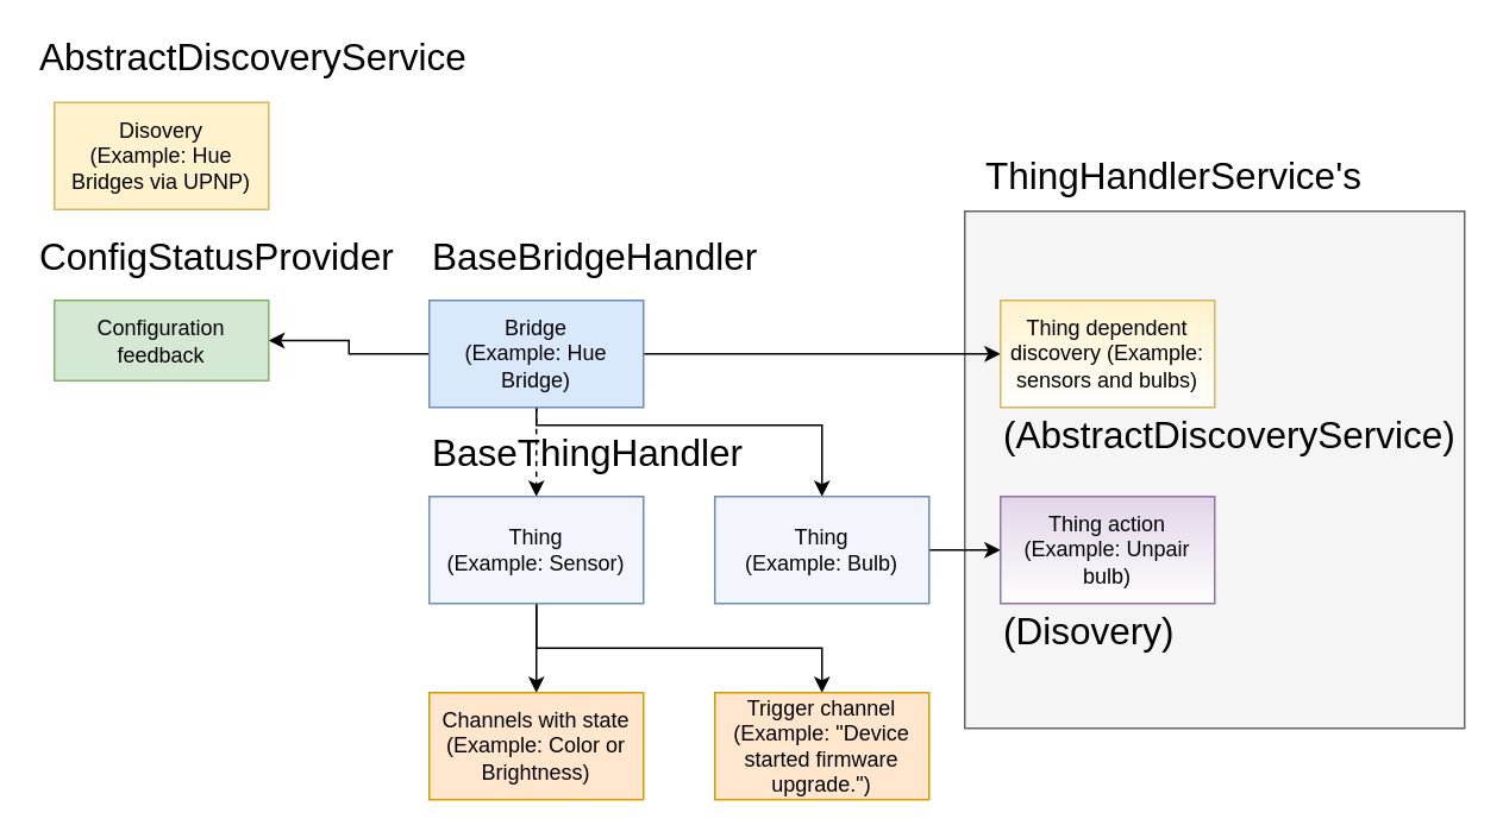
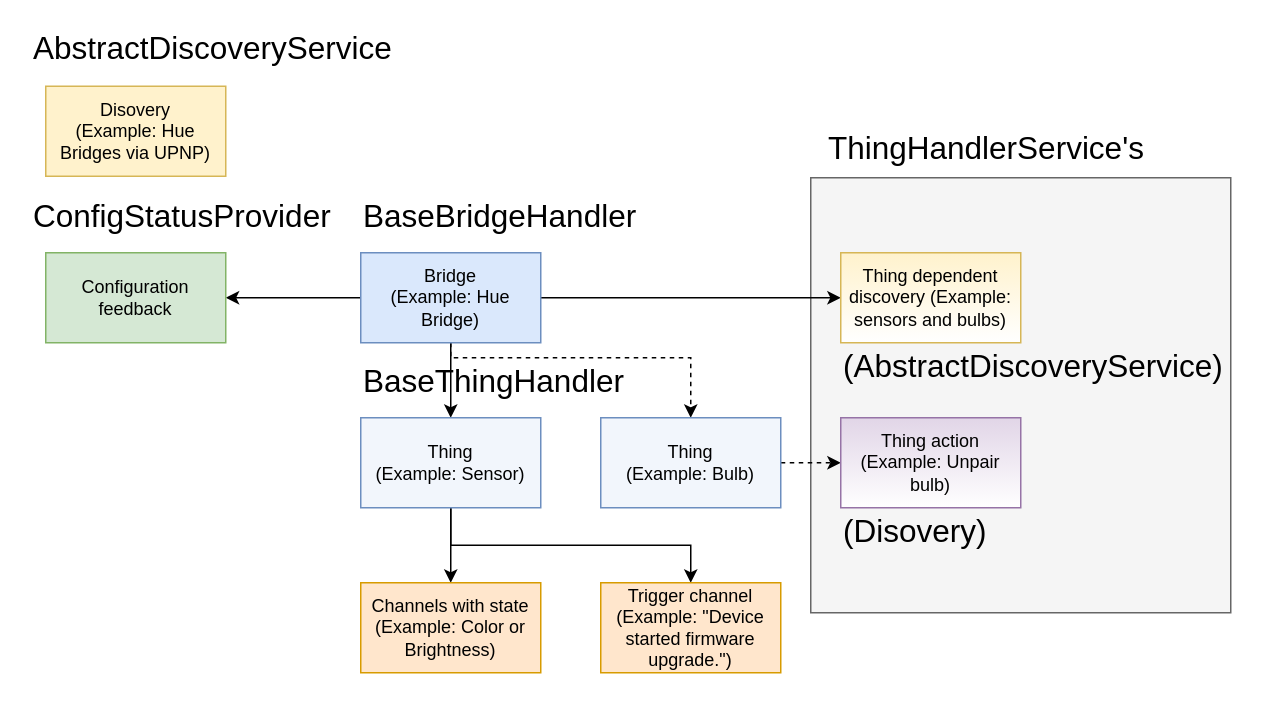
  <mxCell id="0" />
  <mxCell id="1" parent="0" />
  <mxCell id="2" value="" style="rounded=0;whiteSpace=wrap;html=1;fillColor=#f5f5f5;fontSize=21;align=left;strokeColor=#666666;fontColor=#333333;" parent="1" vertex="1"><mxGeometry x="540" y="118" width="280" height="290" as="geometry" /></mxCell>
- <mxCell id="3" value="" style="edgeStyle=orthogonalEdgeStyle;rounded=0;orthogonalLoop=1;jettySize=auto;html=1;dashed=1;" parent="1" source="7" target="12" edge="1"><mxGeometry relative="1" as="geometry" /></mxCell>
- <mxCell id="4" value="" style="edgeStyle=orthogonalEdgeStyle;rounded=0;orthogonalLoop=1;jettySize=auto;html=1;exitX=0.5;exitY=1;exitDx=0;exitDy=0;" parent="1" source="7" target="9" edge="1"><mxGeometry relative="1" as="geometry"><Array as="points"><mxPoint x="300" y="238" /><mxPoint x="460" y="238" /></Array></mxGeometry></mxCell>
+ <mxCell id="3" value="" style="edgeStyle=orthogonalEdgeStyle;rounded=0;orthogonalLoop=1;jettySize=auto;html=1;" parent="1" source="7" target="12" edge="1"><mxGeometry relative="1" as="geometry" /></mxCell>
+ <mxCell id="4" value="" style="edgeStyle=orthogonalEdgeStyle;rounded=0;orthogonalLoop=1;jettySize=auto;html=1;exitX=0.5;exitY=1;exitDx=0;exitDy=0;dashed=1;" parent="1" source="7" target="9" edge="1"><mxGeometry relative="1" as="geometry"><Array as="points"><mxPoint x="300" y="238" /><mxPoint x="460" y="238" /></Array></mxGeometry></mxCell>
  <mxCell id="5" style="edgeStyle=orthogonalEdgeStyle;rounded=0;orthogonalLoop=1;jettySize=auto;html=1;exitX=1;exitY=0.5;exitDx=0;exitDy=0;entryX=0;entryY=0.5;entryDx=0;entryDy=0;" parent="1" source="7" target="14" edge="1"><mxGeometry relative="1" as="geometry" /></mxCell>
  <mxCell id="6" style="edgeStyle=orthogonalEdgeStyle;rounded=0;orthogonalLoop=1;jettySize=auto;html=1;exitX=0;exitY=0.5;exitDx=0;exitDy=0;entryX=1;entryY=0.5;entryDx=0;entryDy=0;" parent="1" source="7" target="16" edge="1"><mxGeometry relative="1" as="geometry" /></mxCell>
  <mxCell id="7" value="Bridge&lt;br&gt;(Example: Hue Bridge)&lt;br&gt;" style="rounded=0;whiteSpace=wrap;html=1;fillColor=#dae8fc;strokeColor=#6c8ebf;" parent="1" vertex="1"><mxGeometry x="240" y="168" width="120" height="60" as="geometry" /></mxCell>
- <mxCell id="8" style="edgeStyle=orthogonalEdgeStyle;rounded=0;orthogonalLoop=1;jettySize=auto;html=1;exitX=1;exitY=0.5;exitDx=0;exitDy=0;entryX=0;entryY=0.5;entryDx=0;entryDy=0;" parent="1" source="9" target="15" edge="1"><mxGeometry relative="1" as="geometry" /></mxCell>
+ <mxCell id="8" style="edgeStyle=orthogonalEdgeStyle;rounded=0;orthogonalLoop=1;jettySize=auto;html=1;exitX=1;exitY=0.5;exitDx=0;exitDy=0;entryX=0;entryY=0.5;entryDx=0;entryDy=0;dashed=1;" parent="1" source="9" target="15" edge="1"><mxGeometry relative="1" as="geometry" /></mxCell>
  <mxCell id="9" value="Thing&lt;br&gt;(Example: Bulb)&lt;br&gt;" style="rounded=0;whiteSpace=wrap;html=1;fillColor=#F2F6FC;strokeColor=#6c8ebf;" parent="1" vertex="1"><mxGeometry x="400" y="278" width="120" height="60" as="geometry" /></mxCell>
  <mxCell id="10" style="edgeStyle=orthogonalEdgeStyle;rounded=0;orthogonalLoop=1;jettySize=auto;html=1;exitX=0.5;exitY=1;exitDx=0;exitDy=0;" parent="1" source="12" target="17" edge="1"><mxGeometry relative="1" as="geometry" /></mxCell>
  <mxCell id="11" style="edgeStyle=orthogonalEdgeStyle;rounded=0;orthogonalLoop=1;jettySize=auto;html=1;exitX=0.5;exitY=1;exitDx=0;exitDy=0;entryX=0.5;entryY=0;entryDx=0;entryDy=0;" parent="1" source="12" target="18" edge="1"><mxGeometry relative="1" as="geometry" /></mxCell>
  <mxCell id="12" value="Thing&lt;br&gt;(Example: Sensor)&lt;br&gt;" style="rounded=0;whiteSpace=wrap;html=1;fillColor=#F2F6FC;strokeColor=#6c8ebf;" parent="1" vertex="1"><mxGeometry x="240" y="278" width="120" height="60" as="geometry" /></mxCell>
  <mxCell id="13" value="Disovery&lt;br&gt;(Example: Hue Bridges via UPNP)&lt;br&gt;" style="rounded=0;whiteSpace=wrap;html=1;fillColor=#fff2cc;strokeColor=#d6b656;" parent="1" vertex="1"><mxGeometry x="30" y="57" width="120" height="60" as="geometry" /></mxCell>
  <mxCell id="14" value="Thing dependent discovery (Example: sensors and bulbs)" style="rounded=0;whiteSpace=wrap;html=1;fillColor=#fff2cc;strokeColor=#d6b656;gradientColor=#ffffff;" parent="1" vertex="1"><mxGeometry x="560" y="168" width="120" height="60" as="geometry" /></mxCell>
  <mxCell id="15" value="Thing action&lt;br&gt;(Example: Unpair bulb)&lt;br&gt;" style="rounded=0;whiteSpace=wrap;html=1;fillColor=#e1d5e7;strokeColor=#9673a6;gradientColor=#ffffff;" parent="1" vertex="1"><mxGeometry x="560" y="278" width="120" height="60" as="geometry" /></mxCell>
- <mxCell id="16" value="Configuration feedback&lt;br&gt;" style="rounded=0;whiteSpace=wrap;html=1;fillColor=#d5e8d4;strokeColor=#82b366;" parent="1" vertex="1"><mxGeometry x="30" y="168" width="120" height="45" as="geometry" /></mxCell>
+ <mxCell id="16" value="Configuration feedback&lt;br&gt;" style="rounded=0;whiteSpace=wrap;html=1;fillColor=#d5e8d4;strokeColor=#82b366;" parent="1" vertex="1"><mxGeometry x="30" y="168" width="120" height="60" as="geometry" /></mxCell>
  <mxCell id="17" value="Channels with state&lt;br&gt;(Example: Color or Brightness)&lt;br&gt;" style="rounded=0;whiteSpace=wrap;html=1;fillColor=#ffe6cc;strokeColor=#d79b00;" parent="1" vertex="1"><mxGeometry x="240" y="388" width="120" height="60" as="geometry" /></mxCell>
  <mxCell id="18" value="Trigger channel&lt;br&gt;(Example: &quot;Device started firmware upgrade.&quot;)&lt;br&gt;" style="rounded=0;whiteSpace=wrap;html=1;fillColor=#ffe6cc;strokeColor=#d79b00;" parent="1" vertex="1"><mxGeometry x="400" y="388" width="120" height="60" as="geometry" /></mxCell>
  <mxCell id="19" value="&lt;span&gt;ConfigStatusProvider&lt;/span&gt;" style="text;html=1;strokeColor=none;fillColor=none;align=left;verticalAlign=middle;whiteSpace=wrap;rounded=0;fontSize=21;" parent="1" vertex="1"><mxGeometry y="133" width="40" height="20" as="geometry" x="20" /></mxCell>
  <mxCell id="20" value="BaseBridgeHandler&lt;br&gt;" style="text;html=1;strokeColor=none;fillColor=none;align=left;verticalAlign=middle;whiteSpace=wrap;rounded=0;fontSize=21;" parent="1" vertex="1"><mxGeometry x="240" y="133" width="40" height="20" as="geometry" /></mxCell>
  <mxCell id="21" value="BaseThingHandler&lt;br&gt;" style="text;html=1;strokeColor=none;fillColor=none;align=left;verticalAlign=middle;whiteSpace=wrap;rounded=0;fontSize=21;" parent="1" vertex="1"><mxGeometry x="240" y="243" width="40" height="20" as="geometry" /></mxCell>
  <mxCell id="22" value="(Disovery)&lt;br&gt;" style="text;html=1;strokeColor=none;fillColor=none;align=left;verticalAlign=middle;whiteSpace=wrap;rounded=0;fontSize=21;" parent="1" vertex="1"><mxGeometry x="560" y="343" width="40" height="20" as="geometry" /></mxCell>
  <mxCell id="23" value="AbstractDiscoveryService&lt;br&gt;" style="text;html=1;strokeColor=none;fillColor=none;align=left;verticalAlign=middle;whiteSpace=wrap;rounded=0;fontSize=21;" parent="1" vertex="1"><mxGeometry y="20.5" width="40" height="20" as="geometry" x="20" /></mxCell>
  <mxCell id="24" value="ThingHandlerService's&lt;br&gt;" style="text;html=1;strokeColor=none;fillColor=none;align=left;verticalAlign=middle;whiteSpace=wrap;rounded=0;fontSize=21;" parent="1" vertex="1"><mxGeometry x="550" y="88" width="40" height="20" as="geometry" /></mxCell>
  <mxCell id="25" style="edgeStyle=orthogonalEdgeStyle;rounded=0;orthogonalLoop=1;jettySize=auto;html=1;exitX=0.5;exitY=1;exitDx=0;exitDy=0;fontSize=21;" parent="1" source="24" target="24" edge="1"><mxGeometry relative="1" as="geometry" /></mxCell>
  <mxCell id="26" value="(AbstractDiscoveryService)&lt;br&gt;" style="text;html=1;strokeColor=none;fillColor=none;align=left;verticalAlign=middle;whiteSpace=wrap;rounded=0;fontSize=21;" parent="1" vertex="1"><mxGeometry x="560" y="233" width="40" height="20" as="geometry" /></mxCell>
